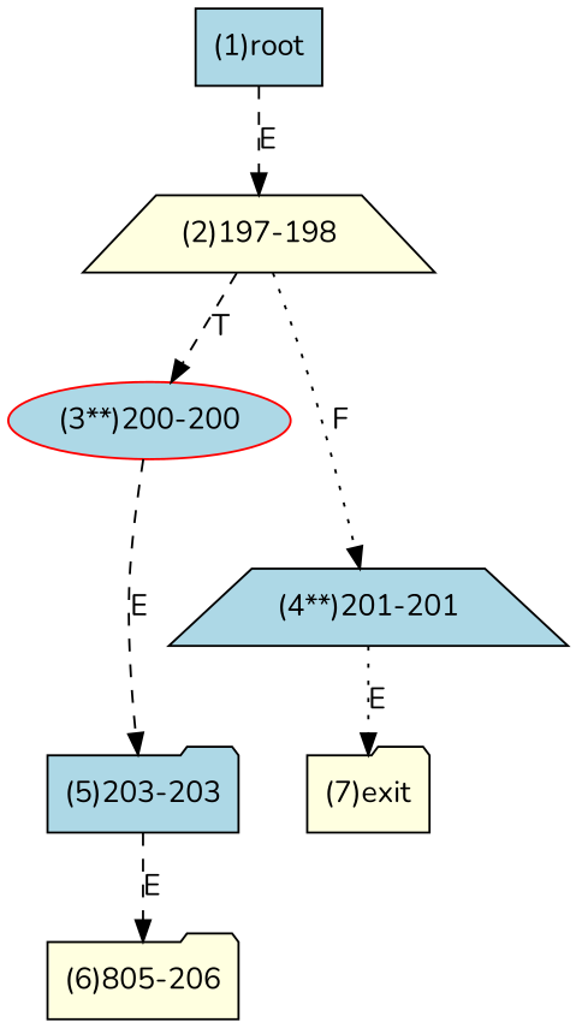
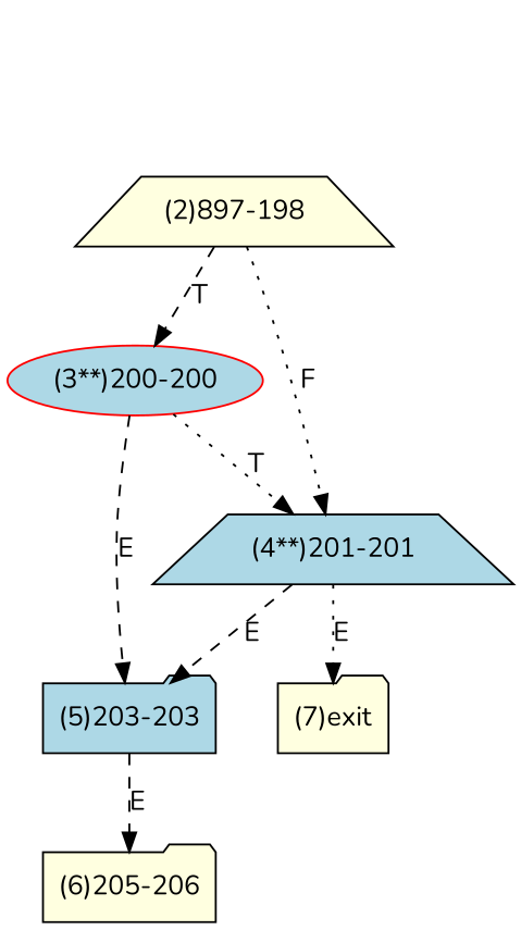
  digraph {
    fontname=Nunito
    node [fillcolor=lightblue fontname=Nunito shape=folder style=filled]
    edge [fontname=Nunito style=dashed]
-   n1 [label="(1)root" shape=box]
-   n2 [fillcolor=lightyellow label="(2)197-198" shape=trapezium]
+   n2 [fillcolor=lightyellow label="(2)897-198" shape=trapezium]
    n3 [color=red label="(3**)200-200" shape=ellipse]
    n4 [label="(4**)201-201" shape=trapezium]
    n5 [label="(5)203-203"]
-   n6 [fillcolor=lightyellow label="(6)805-206"]
+   n6 [fillcolor=lightyellow label="(6)205-206"]
    n7 [fillcolor=lightyellow label="(7)exit"]
-   n1 -> n2 [label=E]
    n2 -> n3 [label=T]
    n2 -> n4 [label=F style=dotted]
+   n3 -> n4 [label=T style=dotted]
    n3 -> n5 [label=E]
+   n4 -> n5 [label=E]
    n4 -> n7 [label=E style=dotted]
    n5 -> n6 [label=E]
  }
